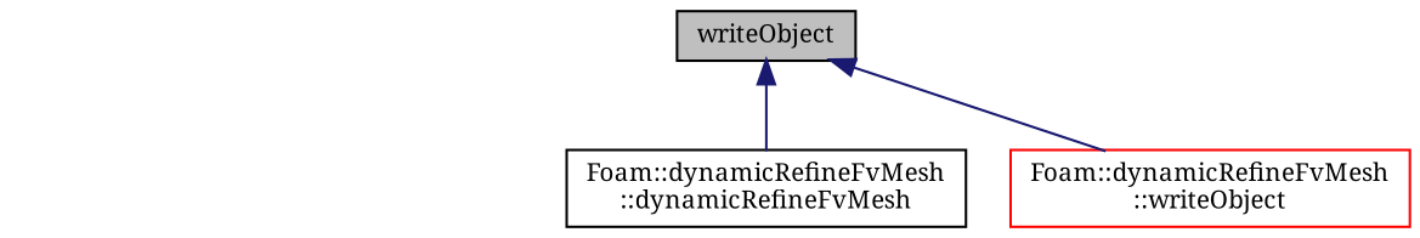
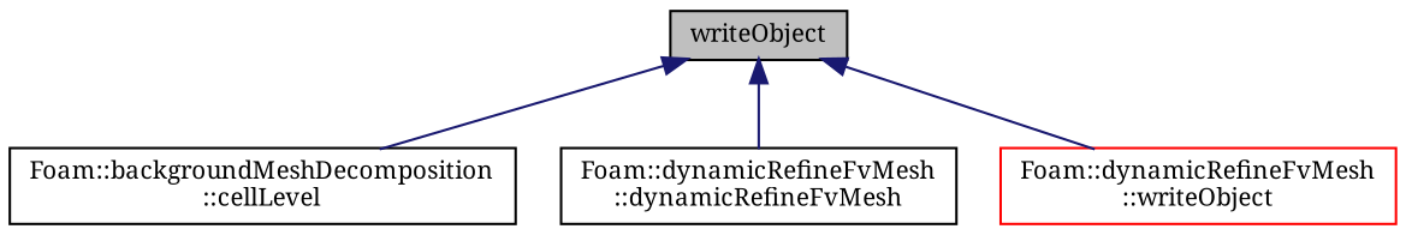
  digraph {
    fontname="Noto Serif"
    rankdir=TB
    node [color=black fontname="Noto Serif" fontsize=10 shape=record]
    edge [color=midnightblue dir=back fontname="Noto Serif" fontsize=10 labelfontname=FreeSans labelfontsize=10 style=solid]
    n1 [fillcolor=grey75 fontcolor=black height=0.2 label=writeObject style=filled width=0.4]
+   n2 [height=0.2 label="Foam::backgroundMeshDecomposition\l::cellLevel" width=0.4]
    n3 [height=0.2 label="Foam::dynamicRefineFvMesh\l::dynamicRefineFvMesh" width=0.4]
    n4 [color=red height=0.2 label="Foam::dynamicRefineFvMesh\l::writeObject" width=0.4]
+   n1 -> n2
    n1 -> n3
    n1 -> n4
  }
